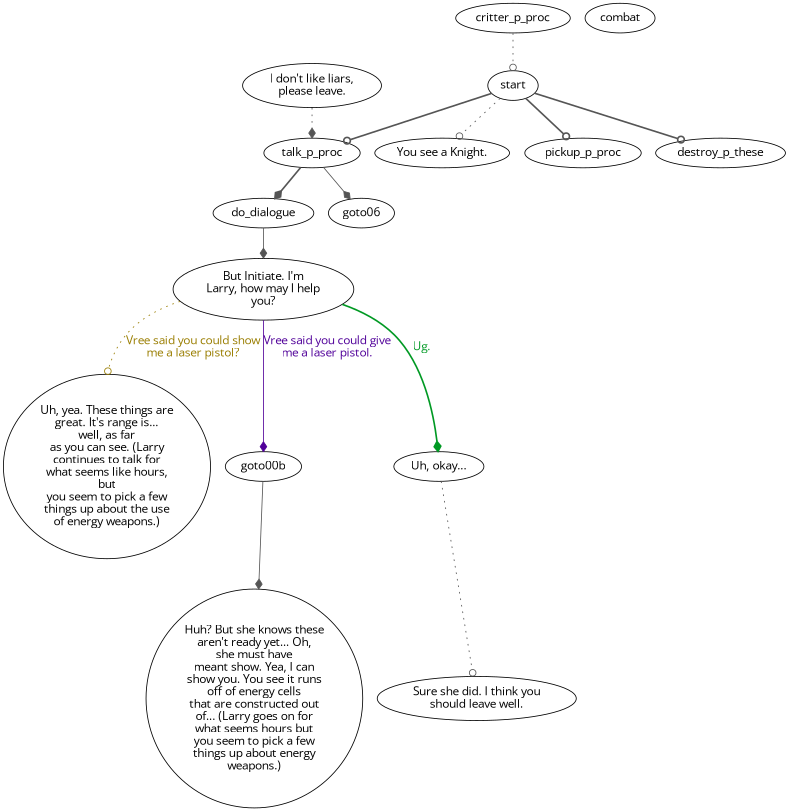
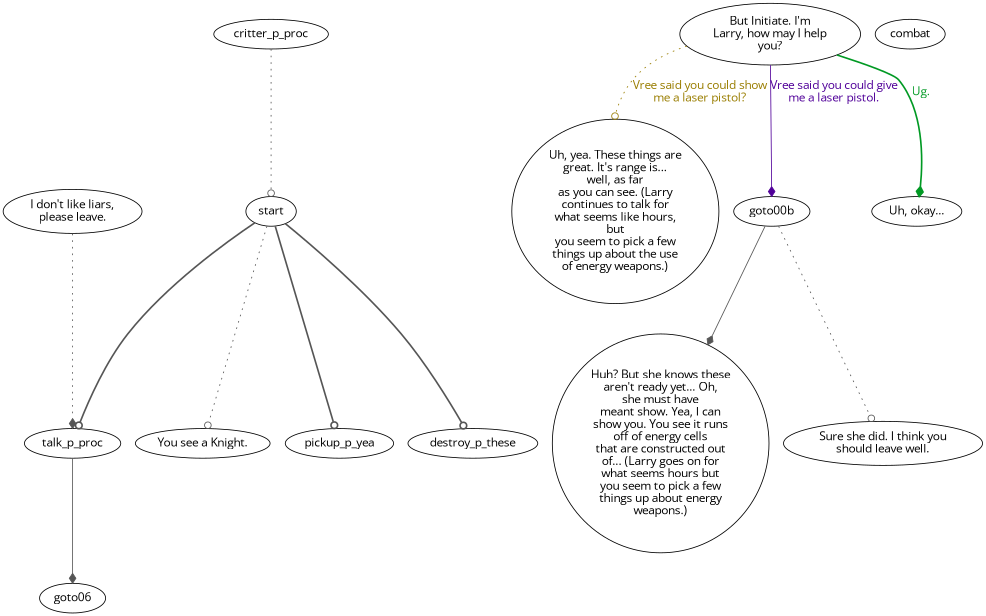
  digraph {
    fontname="Open Sans"
    node [color="#000000" fillcolor="#FFFFFF" fontname="Open Sans" style=filled]
    edge [arrowhead=odot color="#555555" fontname="Open Sans" style=dotted]
    n1 [label="You see a Knight."]
    start
-   pickup_p_proc
+   pickup_p_proc [label=pickup_p_yea]
    talk_p_proc
    n5 [label=destroy_p_these]
    critter_p_proc
-   do_dialogue
    goto06
    n9 [label="I don't like liars,\nplease leave."]
    n10 [label="But Initiate. I'm\nLarry, how may I help\nyou?"]
    combat
    n12 [label="Uh, yea. These things are\ngreat. It's range is...\nwell, as far\nas you can see. (Larry\ncontinues to talk for\nwhat seems like hours,\nbut\nyou seem to pick a few\nthings up about the use\nof energy weapons.)"]
    goto00b
    n14 [label="Uh, okay..."]
    n15 [label="Huh? But she knows these\naren't ready yet... Oh,\nshe must have\nmeant show. Yea, I can\nshow you. You see it runs\noff of energy cells\nthat are constructed out\nof... (Larry goes on for\nwhat seems hours but\nyou seem to pick a few\nthings up about energy\nweapons.)"]
    n16 [label="Sure she did. I think you\nshould leave well."]
    start -> n1
    start -> pickup_p_proc [style=bold]
    start -> talk_p_proc [style=bold]
    start -> n5 [style=bold]
-   talk_p_proc -> do_dialogue [arrowhead=diamond style=bold]
    talk_p_proc -> goto06 [arrowhead=diamond style=solid]
    critter_p_proc -> start
-   do_dialogue -> n10 [arrowhead=diamond style=solid]
    n9 -> talk_p_proc [arrowhead=diamond]
    n10 -> n12 [color="#997D00" fontcolor="#997D00" label="Vree said you could show\nme a laser pistol?"]
    n10 -> goto00b [arrowhead=diamond color="#500099" fontcolor="#500099" label="Vree said you could give\nme a laser pistol." style=solid]
    n10 -> n14 [arrowhead=diamond color="#009923" fontcolor="#009923" label="Ug." style=bold]
    goto00b -> n15 [arrowhead=diamond style=solid]
-   n14 -> n16
+   goto00b -> n16
  }
